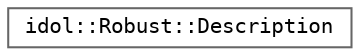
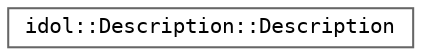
  digraph {
    rankdir=LR
    fontname="DejaVu Sans Mono"
-   n1 [color=grey40 fillcolor=white fontname="DejaVu Sans Mono" fontsize=10 height=0.2 label="idol::Robust::Description" shape=box style=filled width=0.4]
+   n1 [color=grey40 fillcolor=white fontname="DejaVu Sans Mono" fontsize=10 height=0.2 label="idol::Description::Description" shape=box style=filled width=0.4]
  }
